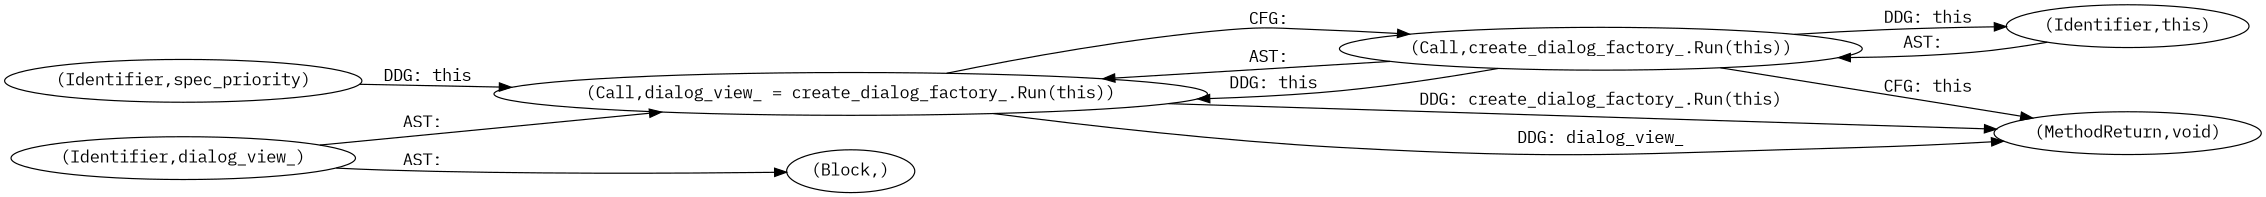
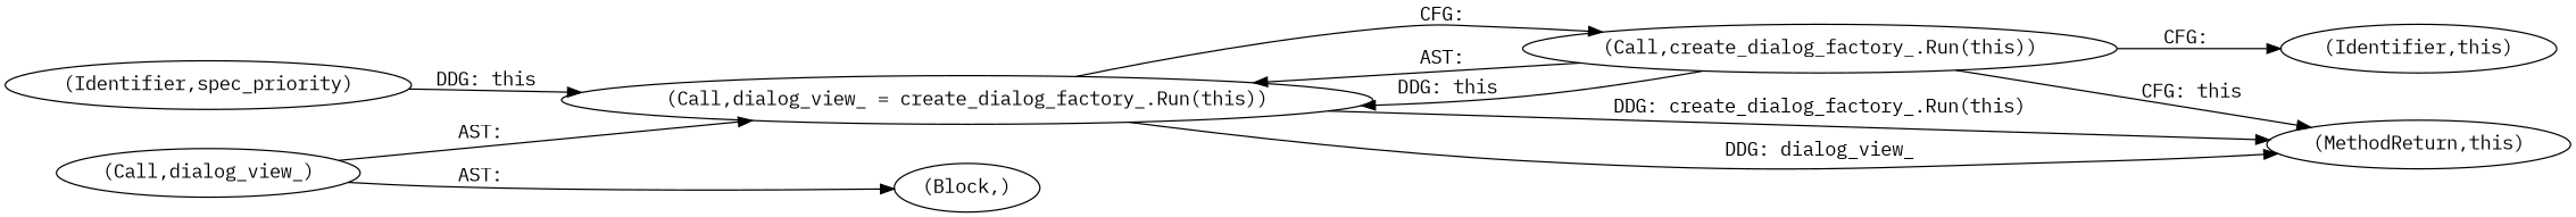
  digraph {
    fontname="IBM Plex Mono"
    rankdir=LR
    node [fontname="IBM Plex Mono"]
    edge [fontname="IBM Plex Mono"]
    n1 [label="(Call,dialog_view_ = create_dialog_factory_.Run(this))"]
    n2 [label="(Call,create_dialog_factory_.Run(this))"]
-   n3 [label="(MethodReturn,void)"]
+   n3 [label="(MethodReturn,this)"]
    n4 [label="(Identifier,this)"]
    n5 [label="(Block,)"]
    n6 [label="(Identifier,spec_priority)"]
-   n7 [label="(Identifier,dialog_view_)"]
+   n7 [label="(Call,dialog_view_)"]
    n1 -> n2 [label="CFG: "]
    n1 -> n3 [label="DDG: create_dialog_factory_.Run(this)"]
    n1 -> n3 [label="DDG: dialog_view_"]
    n2 -> n1 [label="AST: "]
    n2 -> n1 [label="DDG: this"]
    n2 -> n3 [label="CFG: this"]
-   n2 -> n4 [label="DDG: this"]
-   n4 -> n2 [label="AST: "]
+   n2 -> n4 [label="CFG: "]
    n6 -> n1 [label="DDG: this"]
    n7 -> n1 [label="AST: "]
    n7 -> n5 [label="AST: "]
  }
